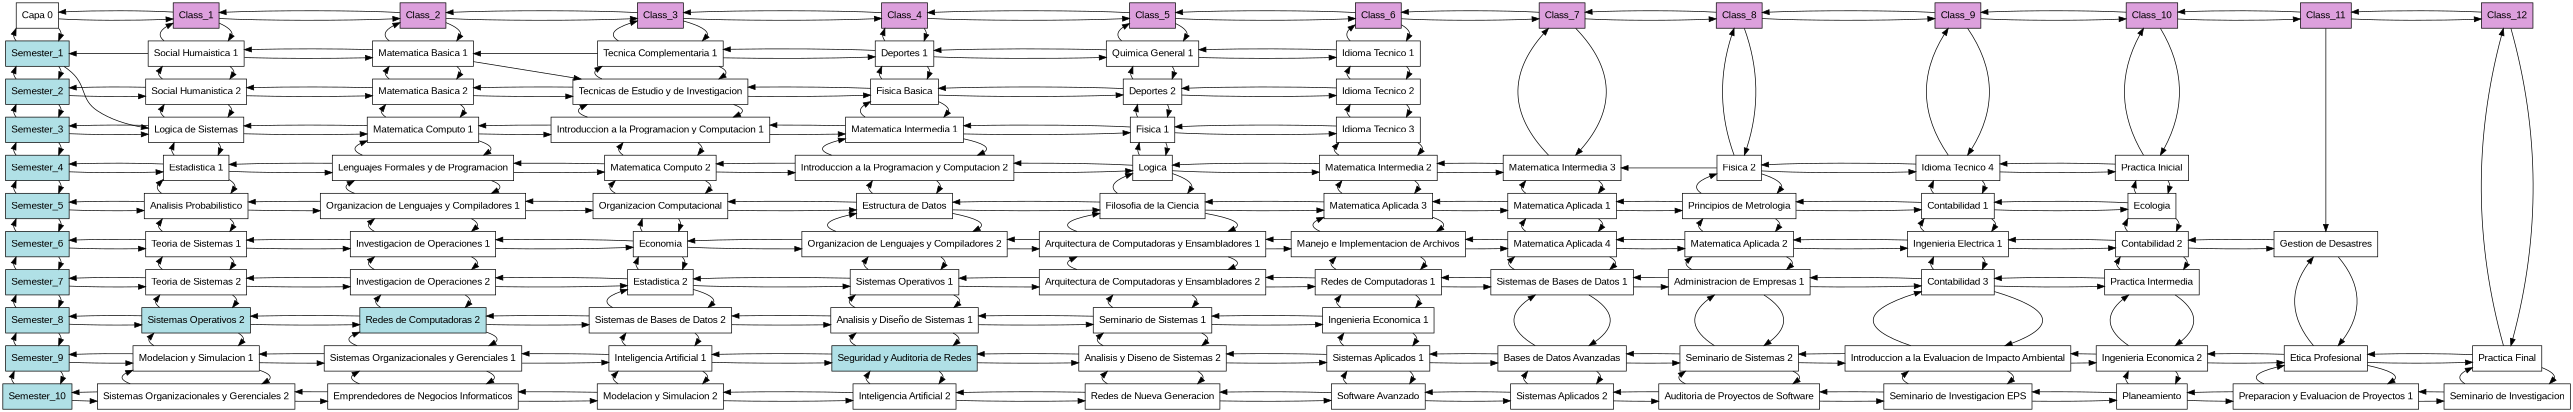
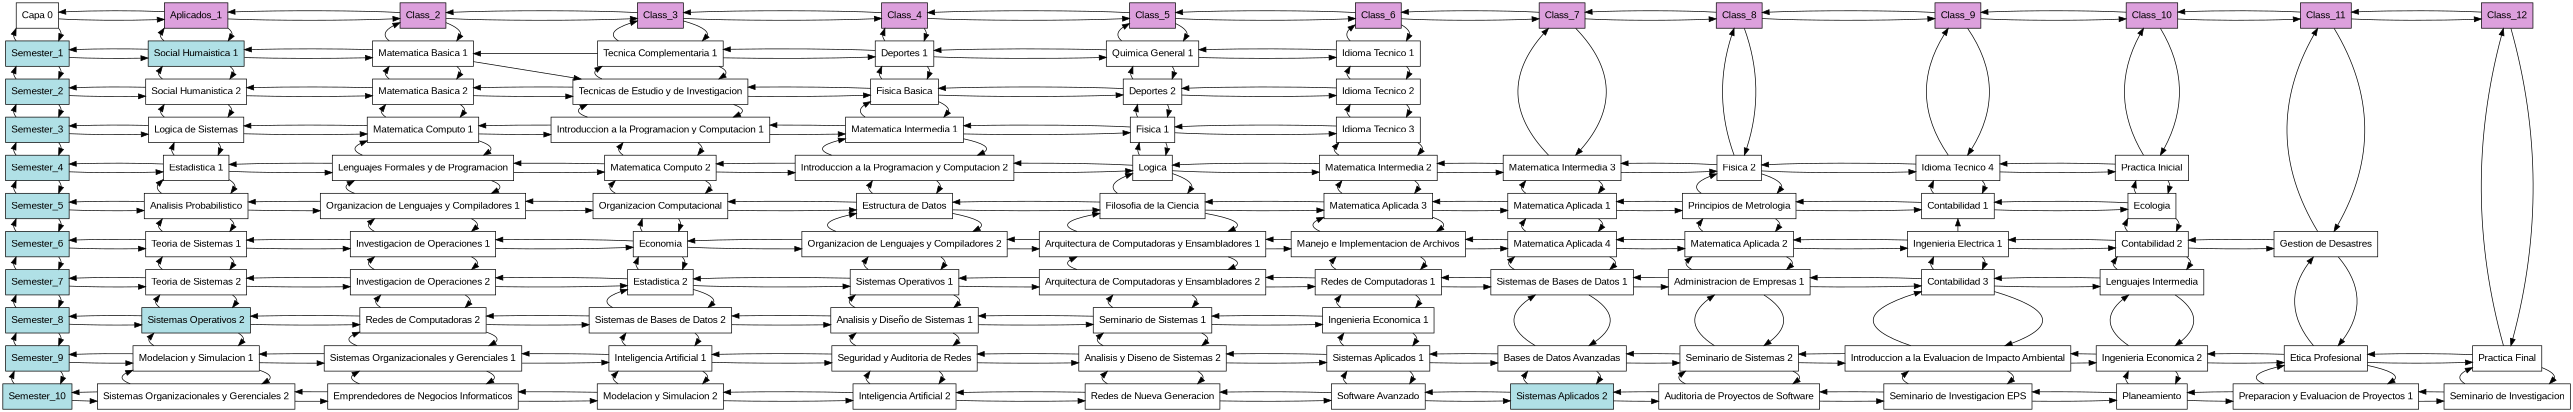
  digraph {
    rankdir=LR
    node [fillcolor=white fontname=Arial group=0 shape=box style=filled]
    n1 [label="Capa 0"]
    Semester_1 [fillcolor=powderblue group=1]
    Semester_2 [fillcolor=powderblue group=2]
    Semester_3 [fillcolor=powderblue group=3]
    Semester_4 [fillcolor=powderblue group=4]
    Semester_5 [fillcolor=powderblue group=5]
    Semester_6 [fillcolor=powderblue group=6]
    Semester_7 [fillcolor=powderblue group=7]
    Semester_8 [fillcolor=powderblue group=8]
    Semester_9 [fillcolor=powderblue group=9]
    Semester_10 [fillcolor=powderblue group=10]
-   Class_1 [fillcolor=plum]
-   n13 [group=1 label="Social Humaistica 1"]
+   Class_1 [fillcolor=plum label=Aplicados_1]
+   n13 [fillcolor=powderblue group=1 label="Social Humaistica 1"]
    n14 [group=2 label="Social Humanistica 2"]
    n15 [group=3 label="Logica de Sistemas"]
    n16 [group=4 label="Estadistica 1"]
    n17 [group=5 label="Analisis Probabilistico"]
    n18 [group=6 label="Teoria de Sistemas 1"]
    n19 [group=7 label="Teoria de Sistemas 2"]
    n20 [fillcolor=powderblue group=8 label="Sistemas Operativos 2"]
    n21 [group=9 label="Modelacion y Simulacion 1"]
    n22 [group=10 label="Sistemas Organizacionales y Gerenciales 2"]
    Class_2 [fillcolor=plum]
    n24 [group=1 label="Matematica Basica 1"]
    n25 [group=2 label="Matematica Basica 2"]
    n26 [group=3 label="Matematica Computo 1"]
    n27 [group=4 label="Lenguajes Formales y de Programacion"]
    n28 [group=5 label="Organizacion de Lenguajes y Compiladores 1"]
    n29 [group=6 label="Investigacion de Operaciones 1"]
    n30 [group=7 label="Investigacion de Operaciones 2"]
-   n31 [fillcolor=powderblue group=8 label="Redes de Computadoras 2"]
+   n31 [group=8 label="Redes de Computadoras 2"]
    n32 [group=9 label="Sistemas Organizacionales y Gerenciales 1"]
    n33 [group=10 label="Emprendedores de Negocios Informaticos"]
    Class_3 [fillcolor=plum]
    n35 [group=1 label="Tecnica Complementaria 1"]
    n36 [group=2 label="Tecnicas de Estudio y de Investigacion"]
    n37 [group=3 label="Introduccion a la Programacion y Computacion 1"]
    n38 [group=4 label="Matematica Computo 2"]
    n39 [group=5 label="Organizacion Computacional"]
    n40 [group=6 label=Economia]
    n41 [group=7 label="Estadistica 2"]
    n42 [group=8 label="Sistemas de Bases de Datos 2"]
    n43 [group=9 label="Inteligencia Artificial 1"]
    n44 [group=10 label="Modelacion y Simulacion 2"]
    Class_4 [fillcolor=plum]
    n46 [group=1 label="Deportes 1"]
    n47 [group=2 label="Fisica Basica"]
    n48 [group=3 label="Matematica Intermedia 1"]
    n49 [group=4 label="Introduccion a la Programacion y Computacion 2"]
    n50 [group=5 label="Estructura de Datos"]
    n51 [group=6 label="Organizacion de Lenguajes y Compiladores 2"]
    n52 [group=7 label="Sistemas Operativos 1"]
    n53 [group=8 label="Analisis y Diseño de Sistemas 1"]
-   n54 [fillcolor=powderblue group=9 label="Seguridad y Auditoria de Redes"]
+   n54 [group=9 label="Seguridad y Auditoria de Redes"]
    n55 [group=10 label="Inteligencia Artificial 2"]
    Class_5 [fillcolor=plum]
    n57 [group=1 label="Quimica General 1"]
    n58 [group=2 label="Deportes 2"]
    n59 [group=3 label="Fisica 1"]
    n60 [group=4 label=Logica]
    n61 [group=5 label="Filosofia de la Ciencia"]
    n62 [group=6 label="Arquitectura de Computadoras y Ensambladores 1"]
    n63 [group=7 label="Arquitectura de Computadoras y Ensambladores 2"]
    n64 [group=8 label="Seminario de Sistemas 1"]
    n65 [group=9 label="Analisis y Diseno de Sistemas 2"]
    n66 [group=10 label="Redes de Nueva Generacion"]
    Class_6 [fillcolor=plum]
    n68 [group=1 label="Idioma Tecnico 1"]
    n69 [group=2 label="Idioma Tecnico 2"]
    n70 [group=3 label="Idioma Tecnico 3"]
    n71 [group=4 label="Matematica Intermedia 2"]
    n72 [group=5 label="Matematica Aplicada 3"]
    n73 [group=6 label="Manejo e Implementacion de Archivos"]
    n74 [group=7 label="Redes de Computadoras 1"]
    n75 [group=8 label="Ingenieria Economica 1"]
    n76 [group=9 label="Sistemas Aplicados 1"]
    n77 [group=10 label="Software Avanzado"]
    Class_7 [fillcolor=plum]
    n79 [group=4 label="Matematica Intermedia 3"]
    n80 [group=5 label="Matematica Aplicada 1"]
    n81 [group=6 label="Matematica Aplicada 4"]
    n82 [group=7 label="Sistemas de Bases de Datos 1"]
    n83 [group=9 label="Bases de Datos Avanzadas"]
-   n84 [group=10 label="Sistemas Aplicados 2"]
+   n84 [fillcolor=powderblue group=10 label="Sistemas Aplicados 2"]
    Class_8 [fillcolor=plum]
    n86 [group=4 label="Fisica 2"]
    n87 [group=5 label="Principios de Metrologia"]
    n88 [group=6 label="Matematica Aplicada 2"]
    n89 [group=7 label="Administracion de Empresas 1"]
    n90 [group=9 label="Seminario de Sistemas 2"]
    n91 [group=10 label="Auditoria de Proyectos de Software"]
    Class_9 [fillcolor=plum]
    n93 [group=4 label="Idioma Tecnico 4"]
    n94 [group=5 label="Contabilidad 1"]
    n95 [group=6 label="Ingenieria Electrica 1"]
    n96 [group=7 label="Contabilidad 3"]
    n97 [group=9 label="Introduccion a la Evaluacion de Impacto Ambiental"]
    n98 [group=10 label="Seminario de Investigacion EPS"]
    Class_10 [fillcolor=plum]
    n100 [group=4 label="Practica Inicial"]
    n101 [group=5 label=Ecologia]
    n102 [group=6 label="Contabilidad 2"]
-   n103 [group=7 label="Practica Intermedia"]
+   n103 [group=7 label="Lenguajes Intermedia"]
    n104 [group=9 label="Ingenieria Economica 2"]
    n105 [group=10 label=Planeamiento]
    Class_11 [fillcolor=plum]
    n107 [group=6 label="Gestion de Desastres"]
    n108 [group=9 label="Etica Profesional"]
    n109 [group=10 label="Preparacion y Evaluacion de Proyectos 1"]
    Class_12 [fillcolor=plum]
    n111 [group=9 label="Practica Final"]
    n112 [group=10 label="Seminario de Investigacion"]
    subgraph sub_1 {
      rank=same
      n1
      Semester_1
      Semester_2
      Semester_3
      Semester_4
      Semester_5
      Semester_6
      Semester_7
      Semester_8
      Semester_9
      Semester_10
    }
    subgraph sub_2 {
      rank=same
      Class_1
      n13
      n14
      n15
      n16
      n17
      n18
      n19
      n20
      n21
      n22
    }
    subgraph sub_3 {
      rank=same
      Class_2
      n24
      n25
      n26
      n27
      n28
      n29
      n30
      n31
      n32
      n33
    }
    subgraph sub_4 {
      rank=same
      Class_3
      n35
      n36
      n37
      n38
      n39
      n40
      n41
      n42
      n43
      n44
    }
    subgraph sub_5 {
      rank=same
      Class_4
      n46
      n47
      n48
      n49
      n50
      n51
      n52
      n53
      n54
      n55
    }
    subgraph sub_6 {
      rank=same
      Class_5
      n57
      n58
      n59
      n60
      n61
      n62
      n63
      n64
      n65
      n66
    }
    subgraph sub_7 {
      rank=same
      Class_6
      n68
      n69
      n70
      n71
      n72
      n73
      n74
      n75
      n76
      n77
    }
    subgraph sub_8 {
      rank=same
      Class_7
      n79
      n80
      n81
      n82
      n83
      n84
    }
    subgraph sub_9 {
      rank=same
      Class_8
      n86
      n87
      n88
      n89
      n90
      n91
    }
    subgraph sub_10 {
      rank=same
      Class_9
      n93
      n94
      n95
      n96
      n97
      n98
    }
    subgraph sub_11 {
      rank=same
      Class_10
      n100
      n101
      n102
      n103
      n104
      n105
    }
    subgraph sub_12 {
      rank=same
      Class_11
      n107
      n108
      n109
    }
    subgraph sub_13 {
      rank=same
      Class_12
      n111
      n112
    }
    subgraph sub_14 {
      n1
      Class_1
      Class_2
      Class_3
      Class_4
      Class_5
      Class_6
      Class_7
      Class_8
      Class_9
      Class_10
      Class_11
      Class_12
    }
    subgraph sub_15 {
      Semester_1
      n13
      n24
      n35
      n46
      n57
      n68
    }
    subgraph sub_16 {
      Semester_2
      n14
      n25
      n36
      n47
      n58
      n69
    }
    subgraph sub_17 {
      Semester_3
      n15
      n26
      n37
      n48
      n59
      n70
    }
    subgraph sub_18 {
      Semester_4
      n16
      n27
      n38
      n49
      n60
      n71
      n79
      n86
      n93
      n100
    }
    subgraph sub_19 {
      Semester_5
      n17
      n28
      n39
      n50
      n61
      n72
      n80
      n87
      n94
      n101
    }
    subgraph sub_20 {
      Semester_6
      n18
      n29
      n40
      n51
      n62
      n73
      n81
      n88
      n95
      n102
      n107
    }
    subgraph sub_21 {
      Semester_7
      n19
      n30
      n41
      n52
      n63
      n74
      n82
      n89
      n96
      n103
    }
    subgraph sub_22 {
      Semester_8
      n20
      n31
      n42
      n53
      n64
      n75
    }
    subgraph sub_23 {
      Semester_9
      n21
      n32
      n43
      n54
      n65
      n76
      n83
      n90
      n97
      n104
      n108
      n111
    }
    subgraph sub_24 {
      Semester_10
      n22
      n33
      n44
      n55
      n66
      n77
      n84
      n91
      n98
      n105
      n109
      n112
    }
    n1 -> Semester_1
    n1 -> Semester_1 [dir=back]
    n1 -> Class_1
    n1 -> Class_1 [dir=back]
    Semester_1 -> Semester_2
    Semester_1 -> Semester_2 [dir=back]
-   Semester_1 -> n15
+   Semester_1 -> n13
    Semester_1 -> n13 [dir=back]
    Semester_2 -> Semester_3
    Semester_2 -> Semester_3 [dir=back]
    Semester_2 -> n14
    Semester_2 -> n14 [dir=back]
    Semester_3 -> Semester_4
    Semester_3 -> Semester_4 [dir=back]
    Semester_3 -> n15
    Semester_3 -> n15 [dir=back]
    Semester_4 -> Semester_5
    Semester_4 -> Semester_5 [dir=back]
    Semester_4 -> n16
    Semester_4 -> n16 [dir=back]
    Semester_5 -> Semester_6
    Semester_5 -> Semester_6 [dir=back]
    Semester_5 -> n17
    Semester_5 -> n17 [dir=back]
    Semester_6 -> Semester_7
    Semester_6 -> Semester_7 [dir=back]
    Semester_6 -> n18
    Semester_6 -> n18 [dir=back]
    Semester_7 -> Semester_8
    Semester_7 -> Semester_8 [dir=back]
    Semester_7 -> n19
    Semester_7 -> n19 [dir=back]
    Semester_8 -> Semester_9
    Semester_8 -> Semester_9 [dir=back]
    Semester_8 -> n20
    Semester_8 -> n20 [dir=back]
    Semester_9 -> Semester_10
    Semester_9 -> Semester_10 [dir=back]
    Semester_9 -> n21
    Semester_9 -> n21 [dir=back]
    Semester_10 -> n22
    Semester_10 -> n22 [dir=back]
    Class_1 -> n13
    Class_1 -> n13 [dir=back]
    Class_1 -> Class_2
    Class_1 -> Class_2 [dir=back]
    n13 -> n14
    n13 -> n14 [dir=back]
    n13 -> n24
    n13 -> n24 [dir=back]
    n14 -> n15
    n14 -> n15 [dir=back]
    n14 -> n25
    n14 -> n25 [dir=back]
    n15 -> n16
    n15 -> n16 [dir=back]
    n15 -> n26
    n15 -> n26 [dir=back]
    n16 -> n17
    n16 -> n17 [dir=back]
    n16 -> n27
    n16 -> n27 [dir=back]
    n17 -> n18
    n17 -> n18 [dir=back]
    n17 -> n28
    n17 -> n28 [dir=back]
    n18 -> n19
    n18 -> n19 [dir=back]
    n18 -> n29
    n18 -> n29 [dir=back]
    n19 -> n20
    n19 -> n20 [dir=back]
    n19 -> n30
    n19 -> n30 [dir=back]
    n20 -> n21
    n20 -> n21 [dir=back]
    n20 -> n31
    n20 -> n31 [dir=back]
    n21 -> n22
    n21 -> n22 [dir=back]
    n21 -> n32
    n21 -> n32 [dir=back]
    n22 -> n33
    n22 -> n33 [dir=back]
    Class_2 -> n24
    Class_2 -> n24 [dir=back]
    Class_2 -> Class_3
    Class_2 -> Class_3 [dir=back]
    n24 -> n25
    n24 -> n25 [dir=back]
    n24 -> n35 [dir=back]
    n24 -> n36
    n25 -> n26
    n25 -> n26 [dir=back]
    n25 -> n36
    n25 -> n36 [dir=back]
    n26 -> n27
    n26 -> n27 [dir=back]
    n26 -> n37
    n26 -> n37 [dir=back]
    n27 -> n28
    n27 -> n28 [dir=back]
    n27 -> n38
    n27 -> n38 [dir=back]
    n28 -> n29
    n28 -> n29 [dir=back]
    n28 -> n39
    n28 -> n39 [dir=back]
    n29 -> n30
    n29 -> n30 [dir=back]
    n29 -> n40
    n29 -> n40 [dir=back]
    n30 -> n31
    n30 -> n31 [dir=back]
    n30 -> n41
    n30 -> n41 [dir=back]
    n31 -> n32
    n31 -> n32 [dir=back]
    n31 -> n42
    n31 -> n42 [dir=back]
    n32 -> n33
    n32 -> n33 [dir=back]
    n32 -> n43
    n32 -> n43 [dir=back]
    n33 -> n44
    n33 -> n44 [dir=back]
    Class_3 -> n35
    Class_3 -> n35 [dir=back]
    Class_3 -> Class_4
    Class_3 -> Class_4 [dir=back]
    n35 -> n36
    n35 -> n36 [dir=back]
    n35 -> n46
    n35 -> n46 [dir=back]
    n36 -> n37
    n36 -> n37 [dir=back]
    n36 -> n47
    n36 -> n47 [dir=back]
    n37 -> n38
    n37 -> n38 [dir=back]
    n37 -> n48
    n37 -> n48 [dir=back]
    n38 -> n39
    n38 -> n39 [dir=back]
    n38 -> n49
    n38 -> n49 [dir=back]
    n39 -> n40
    n39 -> n40 [dir=back]
    n39 -> n50
    n39 -> n50 [dir=back]
    n40 -> n41
    n40 -> n41 [dir=back]
    n40 -> n51
    n40 -> n51 [dir=back]
    n41 -> n42
    n41 -> n42 [dir=back]
    n41 -> n52
    n41 -> n52 [dir=back]
    n42 -> n43
    n42 -> n43 [dir=back]
    n42 -> n53
    n42 -> n53 [dir=back]
    n43 -> n44
    n43 -> n44 [dir=back]
    n43 -> n54
    n43 -> n54 [dir=back]
    n44 -> n55
    n44 -> n55 [dir=back]
    Class_4 -> n46
    Class_4 -> n46 [dir=back]
    Class_4 -> Class_5
    Class_4 -> Class_5 [dir=back]
    n46 -> n47
    n46 -> n47 [dir=back]
    n46 -> n57
    n46 -> n57 [dir=back]
    n47 -> n48
    n47 -> n48 [dir=back]
    n47 -> n58
    n47 -> n58 [dir=back]
    n48 -> n49
    n48 -> n49 [dir=back]
    n48 -> n59
    n48 -> n59 [dir=back]
    n49 -> n50
    n49 -> n50 [dir=back]
    n49 -> n60
    n49 -> n60 [dir=back]
    n50 -> n51
    n50 -> n51 [dir=back]
    n50 -> n61
    n50 -> n61 [dir=back]
    n51 -> n52
    n51 -> n52 [dir=back]
    n51 -> n62
    n51 -> n62 [dir=back]
    n52 -> n53
    n52 -> n53 [dir=back]
    n52 -> n63
    n52 -> n63 [dir=back]
    n53 -> n54
    n53 -> n54 [dir=back]
    n53 -> n64
    n53 -> n64 [dir=back]
    n54 -> n55
    n54 -> n55 [dir=back]
    n54 -> n65
    n54 -> n65 [dir=back]
    n55 -> n66
    n55 -> n66 [dir=back]
    Class_5 -> n57
    Class_5 -> n57 [dir=back]
    Class_5 -> Class_6
    Class_5 -> Class_6 [dir=back]
    n57 -> n58
    n57 -> n58 [dir=back]
    n57 -> n68
    n57 -> n68 [dir=back]
    n58 -> n59
    n58 -> n59 [dir=back]
    n58 -> n69
    n58 -> n69 [dir=back]
    n59 -> n60
    n59 -> n60 [dir=back]
    n59 -> n70
    n59 -> n70 [dir=back]
    n60 -> n61
    n60 -> n61 [dir=back]
    n60 -> n71
    n60 -> n71 [dir=back]
    n61 -> n62
    n61 -> n62 [dir=back]
    n61 -> n72
    n61 -> n72 [dir=back]
    n62 -> n63
    n62 -> n63 [dir=back]
    n62 -> n73
    n62 -> n73 [dir=back]
    n63 -> n64
    n63 -> n64 [dir=back]
    n63 -> n74
    n63 -> n74 [dir=back]
    n64 -> n65
    n64 -> n65 [dir=back]
    n64 -> n75
    n64 -> n75 [dir=back]
    n65 -> n66
    n65 -> n66 [dir=back]
    n65 -> n76
    n65 -> n76 [dir=back]
    n66 -> n77
    n66 -> n77 [dir=back]
    Class_6 -> n68
    Class_6 -> n68 [dir=back]
    Class_6 -> Class_7
    Class_6 -> Class_7 [dir=back]
    n68 -> n69
    n68 -> n69 [dir=back]
    n69 -> n70
    n69 -> n70 [dir=back]
    n70 -> n71
    n70 -> n71 [dir=back]
    n71 -> n72
    n71 -> n72 [dir=back]
    n71 -> n79
    n71 -> n79 [dir=back]
    n72 -> n73
    n72 -> n73 [dir=back]
    n72 -> n80
    n72 -> n80 [dir=back]
    n73 -> n74
    n73 -> n74 [dir=back]
    n73 -> n81
    n73 -> n81 [dir=back]
    n74 -> n75
    n74 -> n75 [dir=back]
    n74 -> n82
    n74 -> n82 [dir=back]
    n75 -> n76
    n75 -> n76 [dir=back]
    n76 -> n77
    n76 -> n77 [dir=back]
    n76 -> n83
    n76 -> n83 [dir=back]
    n77 -> n84
    n77 -> n84 [dir=back]
    Class_7 -> n79
    Class_7 -> n79 [dir=back]
    Class_7 -> Class_8
    Class_7 -> Class_8 [dir=back]
    n79 -> n80
    n79 -> n80 [dir=back]
+   n79 -> n86
    n79 -> n86 [dir=back]
    n80 -> n81
    n80 -> n81 [dir=back]
    n80 -> n87
    n80 -> n87 [dir=back]
    n81 -> n82
    n81 -> n82 [dir=back]
    n81 -> n88
    n81 -> n88 [dir=back]
    n82 -> n83
    n82 -> n83 [dir=back]
    n82 -> n89
    n82 -> n89 [dir=back]
    n83 -> n84
    n83 -> n84 [dir=back]
    n83 -> n90
    n83 -> n90 [dir=back]
    n84 -> n91
    n84 -> n91 [dir=back]
    Class_8 -> n86
    Class_8 -> n86 [dir=back]
    Class_8 -> Class_9
    Class_8 -> Class_9 [dir=back]
    n86 -> n87
    n86 -> n87 [dir=back]
    n86 -> n93
    n86 -> n93 [dir=back]
    n87 -> n88
    n87 -> n88 [dir=back]
    n87 -> n94
    n87 -> n94 [dir=back]
    n88 -> n89
    n88 -> n89 [dir=back]
    n88 -> n95
    n88 -> n95 [dir=back]
    n89 -> n90
    n89 -> n90 [dir=back]
    n89 -> n96
    n89 -> n96 [dir=back]
    n90 -> n91
    n90 -> n91 [dir=back]
    n90 -> n97
    n90 -> n97 [dir=back]
    n91 -> n98
    n91 -> n98 [dir=back]
    Class_9 -> n93
    Class_9 -> n93 [dir=back]
    Class_9 -> Class_10
    Class_9 -> Class_10 [dir=back]
    n93 -> n94
    n93 -> n94 [dir=back]
    n93 -> n100
    n93 -> n100 [dir=back]
-   n94 -> n95
    n94 -> n95 [dir=back]
    n94 -> n101
    n94 -> n101 [dir=back]
    n95 -> n96
    n95 -> n96 [dir=back]
    n95 -> n102
    n95 -> n102 [dir=back]
    n96 -> n97
    n96 -> n97 [dir=back]
    n96 -> n103
    n96 -> n103 [dir=back]
    n97 -> n98
    n97 -> n98 [dir=back]
    n97 -> n104
    n97 -> n104 [dir=back]
    n98 -> n105
    n98 -> n105 [dir=back]
    Class_10 -> n100
    Class_10 -> n100 [dir=back]
    Class_10 -> Class_11
    Class_10 -> Class_11 [dir=back]
    n100 -> n101
    n100 -> n101 [dir=back]
    n101 -> n102
    n101 -> n102 [dir=back]
    n102 -> n103
    n102 -> n103 [dir=back]
    n102 -> n107
    n102 -> n107 [dir=back]
    n103 -> n104
    n103 -> n104 [dir=back]
    n104 -> n105
    n104 -> n105 [dir=back]
    n104 -> n108
    n104 -> n108 [dir=back]
    n105 -> n109
    n105 -> n109 [dir=back]
    Class_11 -> n107
+   Class_11 -> n107 [dir=back]
    Class_11 -> Class_12
    Class_11 -> Class_12 [dir=back]
    n107 -> n108
    n107 -> n108 [dir=back]
    n108 -> n109
    n108 -> n109 [dir=back]
    n108 -> n111
    n108 -> n111 [dir=back]
    n109 -> n112
    n109 -> n112 [dir=back]
    Class_12 -> n111
    Class_12 -> n111 [dir=back]
    n111 -> n112
    n111 -> n112 [dir=back]
  }
